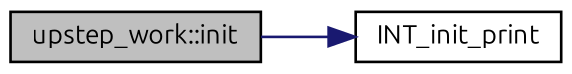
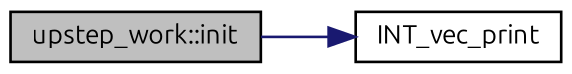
  digraph {
    rankdir=LR
    fontname=Ubuntu
    node [color=black fontname=Ubuntu fontsize=10 shape=record style=filled]
    n1 [fillcolor=grey75 fontcolor=black height=0.2 label="upstep_work::init" width=0.4]
-   n2 [fillcolor=white height=0.2 label=INT_init_print width=0.4]
+   n2 [fillcolor=white height=0.2 label=INT_vec_print width=0.4]
    n1 -> n2 [color=midnightblue fontname=Ubuntu fontsize=10 labelfontname=Helvetica labelfontsize=10 style=solid]
  }
